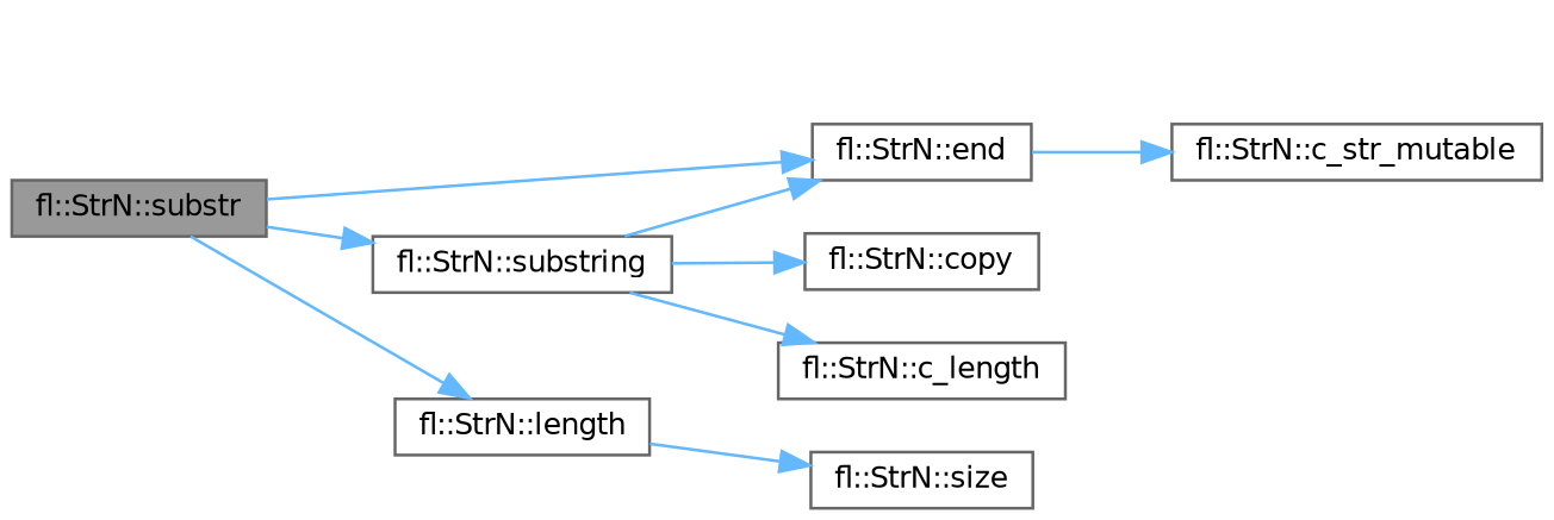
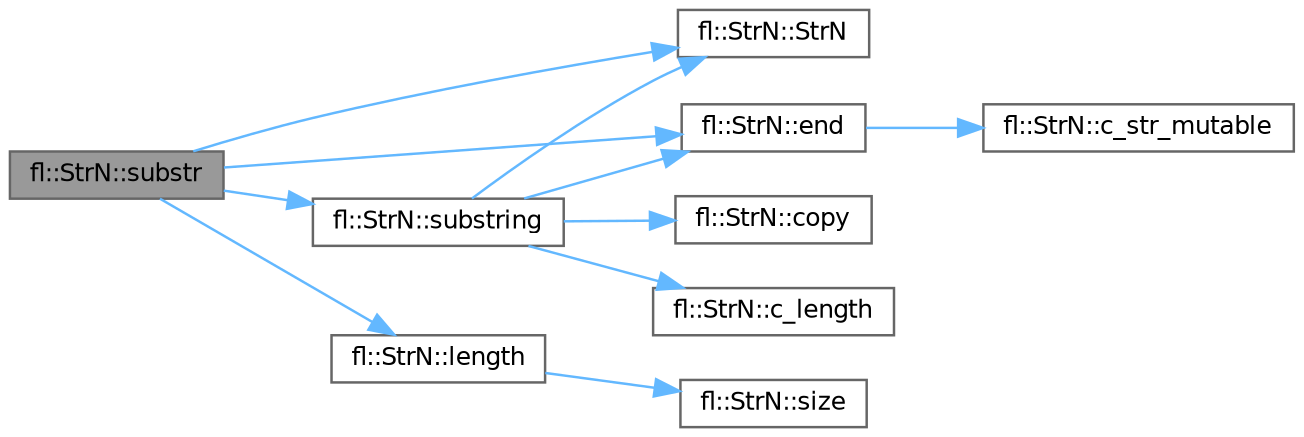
  digraph {
    rankdir=LR
    node [color=grey40 fillcolor=white fontname=Helvetica fontsize=10 shape=box style=filled]
    edge [color=steelblue1 fontname=Helvetica fontsize=10 labelfontname=Helvetica labelfontsize=10 style=solid]
    n1 [color=gray40 fillcolor=grey60 fontcolor=black height=0.2 label="fl::StrN::substr" width=0.4]
+   n2 [height=0.2 label="fl::StrN::StrN" width=0.4]
    n3 [height=0.2 label="fl::StrN::end" width=0.4]
    n4 [height=0.2 label="fl::StrN::length" width=0.4]
    n5 [height=0.2 label="fl::StrN::substring" width=0.4]
    n6 [height=0.2 label="fl::StrN::c_str_mutable" width=0.4]
    n7 [height=0.2 label="fl::StrN::size" width=0.4]
    n8 [height=0.2 label="fl::StrN::c_length" width=0.4]
    n9 [height=0.2 label="fl::StrN::copy" width=0.4]
+   n1 -> n2
    n1 -> n3
    n1 -> n4
    n1 -> n5
    n3 -> n6
    n4 -> n7
+   n5 -> n2
    n5 -> n3
    n5 -> n8
    n5 -> n9
  }
